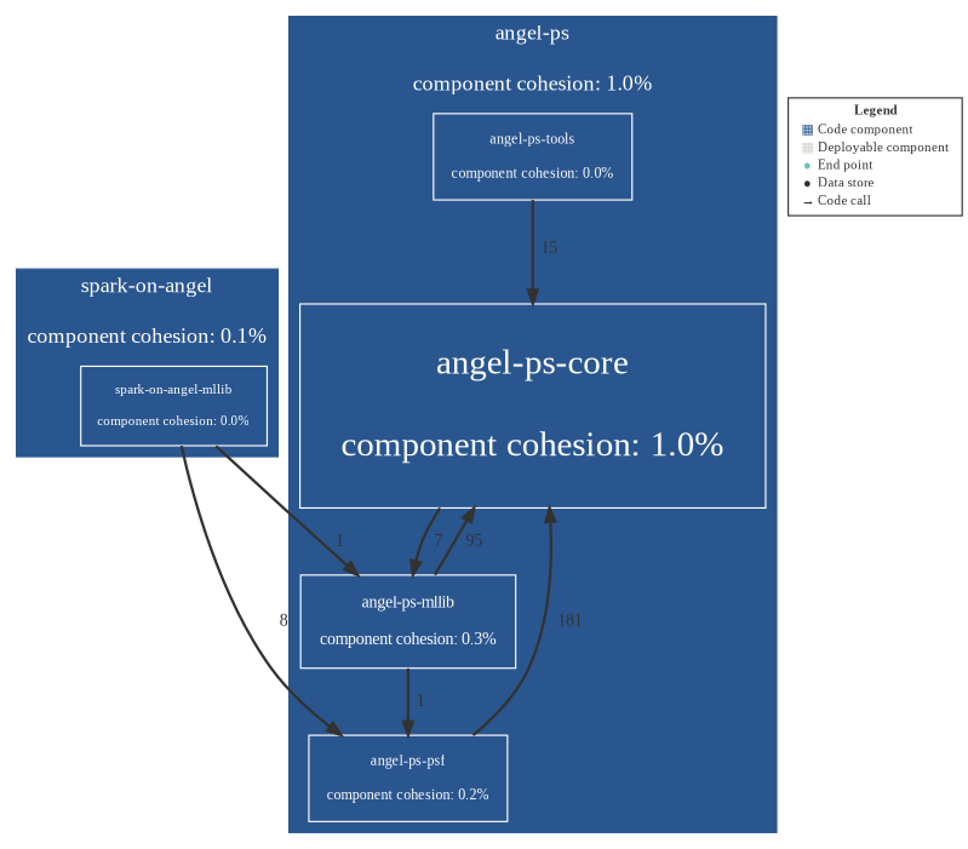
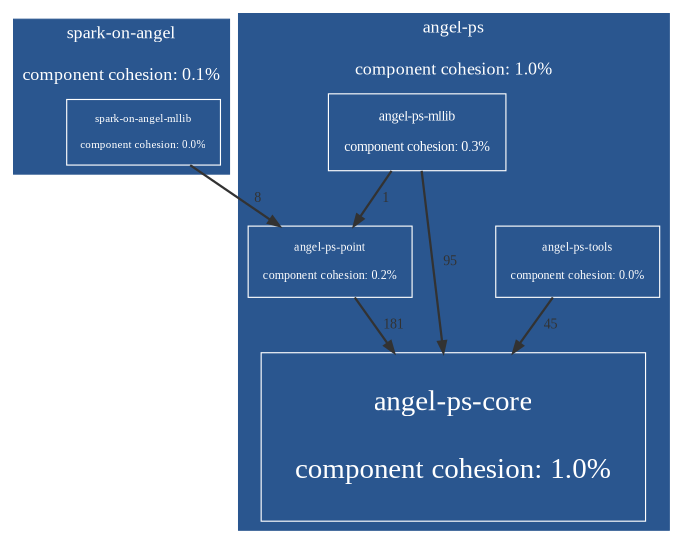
  digraph {
    compound=true
    fontname="Liberation Serif"
    rankdir=TD
    node [color="#FFFFFF" fillcolor="#2A568F" fontcolor="#FFFFFF" fontname="Liberation Serif" fontsize=10 margin=0.176 penwidth=1 shape=box style=filled]
    edge [color="#323232" fontcolor="#323232" fontname="Liberation Serif" fontsize=12 penwidth=2]
    n1 [label="spark-on-angel-mllib\n\ncomponent cohesion: 0.0%" margin=0.16]
    n2 [fontsize=11 label="angel-ps-tools\n\ncomponent cohesion: 0.0%"]
    n3 [fontsize=12 label="angel-ps-mllib\n\ncomponent cohesion: 0.3%" margin=0.192]
    n4 [fontsize=26 label="angel-ps-core\n\ncomponent cohesion: 1.0%" margin=0.41600000000000004]
-   n5 [fontsize=11 label="angel-ps-psf\n\ncomponent cohesion: 0.2%"]
-   n6 [color="#323232" fillcolor="#FFFFFF" fontcolor="#323232" label=<<TABLE BORDER="0" CELLPADDING="1" CELLSPACING="0"> <TR><TD COLSPAN="2"><B>Legend</B></TD></TR> <TR><TD><FONT COLOR="#2A568F">&#9638;</FONT></TD><TD ALIGN="left">Code component</TD></TR> <TR><TD><FONT COLOR="#D2D1C7">&#9638;</FONT></TD><TD ALIGN="left">Deployable component</TD></TR> <TR><TD><FONT COLOR="#72C0B4">&#9679;</FONT></TD><TD ALIGN="left">End point</TD></TR> <TR><TD><FONT COLOR="#323232">&#9679;</FONT></TD><TD ALIGN="left">Data store</TD></TR> <TR><TD><FONT COLOR="#323232">&rarr;</FONT></TD><TD ALIGN="left">Code call</TD></TR> </TABLE> > margin=""]
+   n5 [fontsize=11 label="angel-ps-point\n\ncomponent cohesion: 0.2%"]
    subgraph cluster_1 {
      color="#2A568F"
      fontcolor="#FFFFFF"
      fontsize=16
      label="spark-on-angel\n\ncomponent cohesion: 0.1%"
      style=filled
      n1
    }
    subgraph cluster_2 {
      color="#2A568F"
      fontcolor="#FFFFFF"
      fontsize=16
      label="angel-ps\n\ncomponent cohesion: 1.0%"
      style=filled
      n2
      n3
      n4
      n5
    }
-   n1 -> n3 [label="  1"]
    n1 -> n5 [label="  8"]
-   n2 -> n4 [label="  15"]
+   n2 -> n4 [label="  45"]
    n3 -> n4 [label="  95"]
    n3 -> n5 [label="  1"]
-   n4 -> n3 [label="  7"]
    n5 -> n4 [label="  181"]
  }
